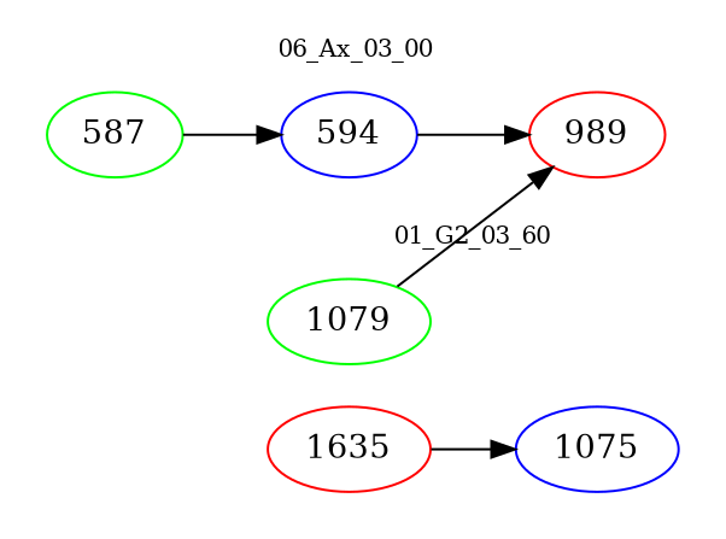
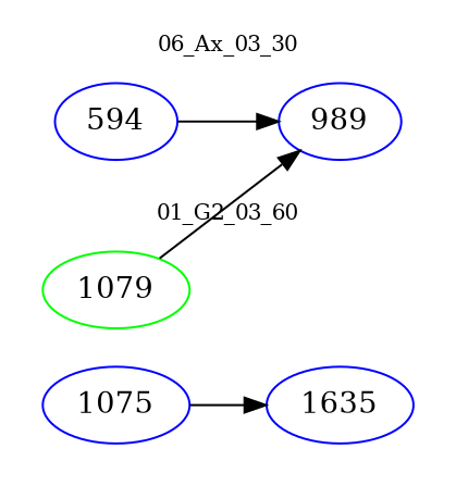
  digraph {
    rankdir=LR
    node [color=green]
    edge [color=black]
-   n1 [label=587]
    n2 [color=blue label=594]
-   n3 [color=red label=989]
+   n3 [color=blue label=989]
    n4 [label=1079]
    n5 [color=blue label=1075]
-   n6 [color=red label=1635]
+   n6 [color=blue label=1635]
    subgraph cluster_1 {
      color=white
      fontsize=10
-     label="06_Ax_03_00"
-     n1
+     label="06_Ax_03_30"
      n2
      n3
    }
    subgraph cluster_2 {
      color=white
      fontsize=10
      label="01_G2_03_60"
      n4
      n5
      n6
    }
-   n1 -> n2
    n2 -> n3
    n4 -> n3
-   n6 -> n5
+   n5 -> n6
  }
